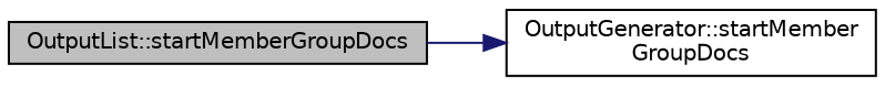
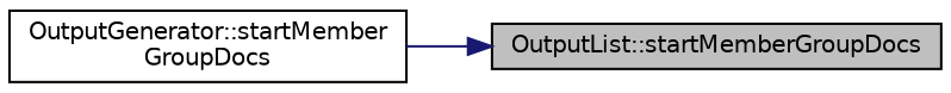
  digraph {
    rankdir=LR
    node [color=black fontname=Helvetica fontsize=10 shape=record style=filled]
    n1 [fillcolor=grey75 fontcolor=black height=0.2 label="OutputList::startMemberGroupDocs" width=0.4]
    n2 [fillcolor=white height=0.2 label="OutputGenerator::startMember\lGroupDocs" width=0.4]
-   n1 -> n2 [color=midnightblue fontname=Helvetica fontsize=10 labelfontname=Helvetica labelfontsize=10 style=solid]
+   n2 -> n1 [color=midnightblue fontname=Helvetica fontsize=10 labelfontname=Helvetica labelfontsize=10 style=solid]
  }
